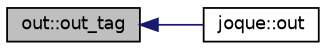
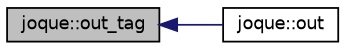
  digraph {
    rankdir=LR
    node [color=black fontname=Helvetica fontsize=10 shape=record style=filled]
-   n1 [fillcolor=grey75 fontcolor=black height=0.2 label="out::out_tag" width=0.4]
+   n1 [fillcolor=grey75 fontcolor=black height=0.2 label="joque::out_tag" width=0.4]
    n2 [fillcolor=white height=0.2 label="joque::out" width=0.4]
    n1 -> n2 [color=midnightblue dir=back fontname=Helvetica fontsize=10 labelfontname=Helvetica labelfontsize=10 style=solid]
  }
